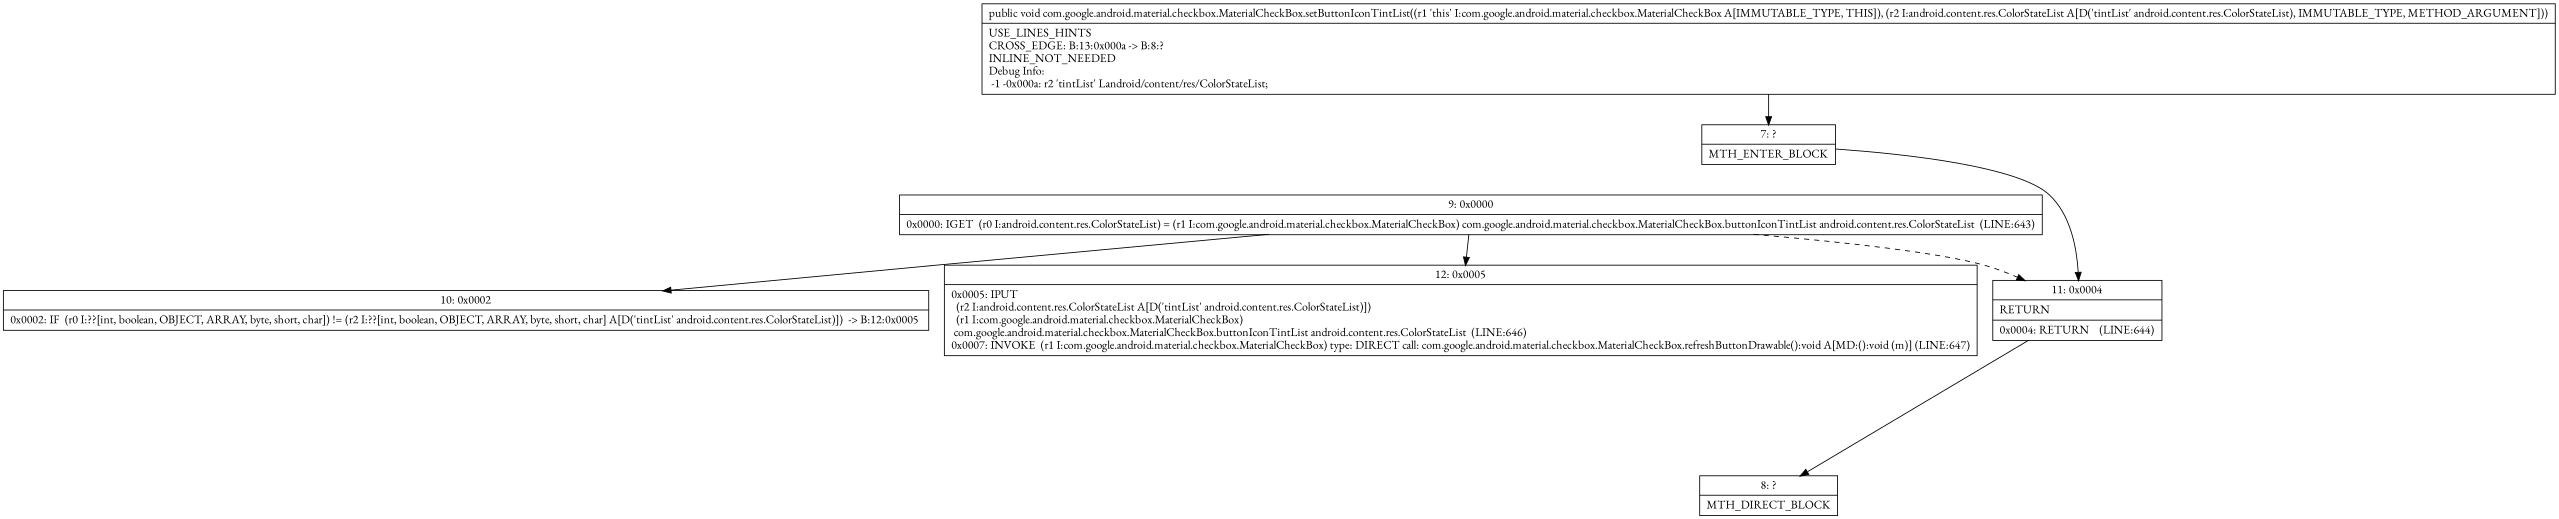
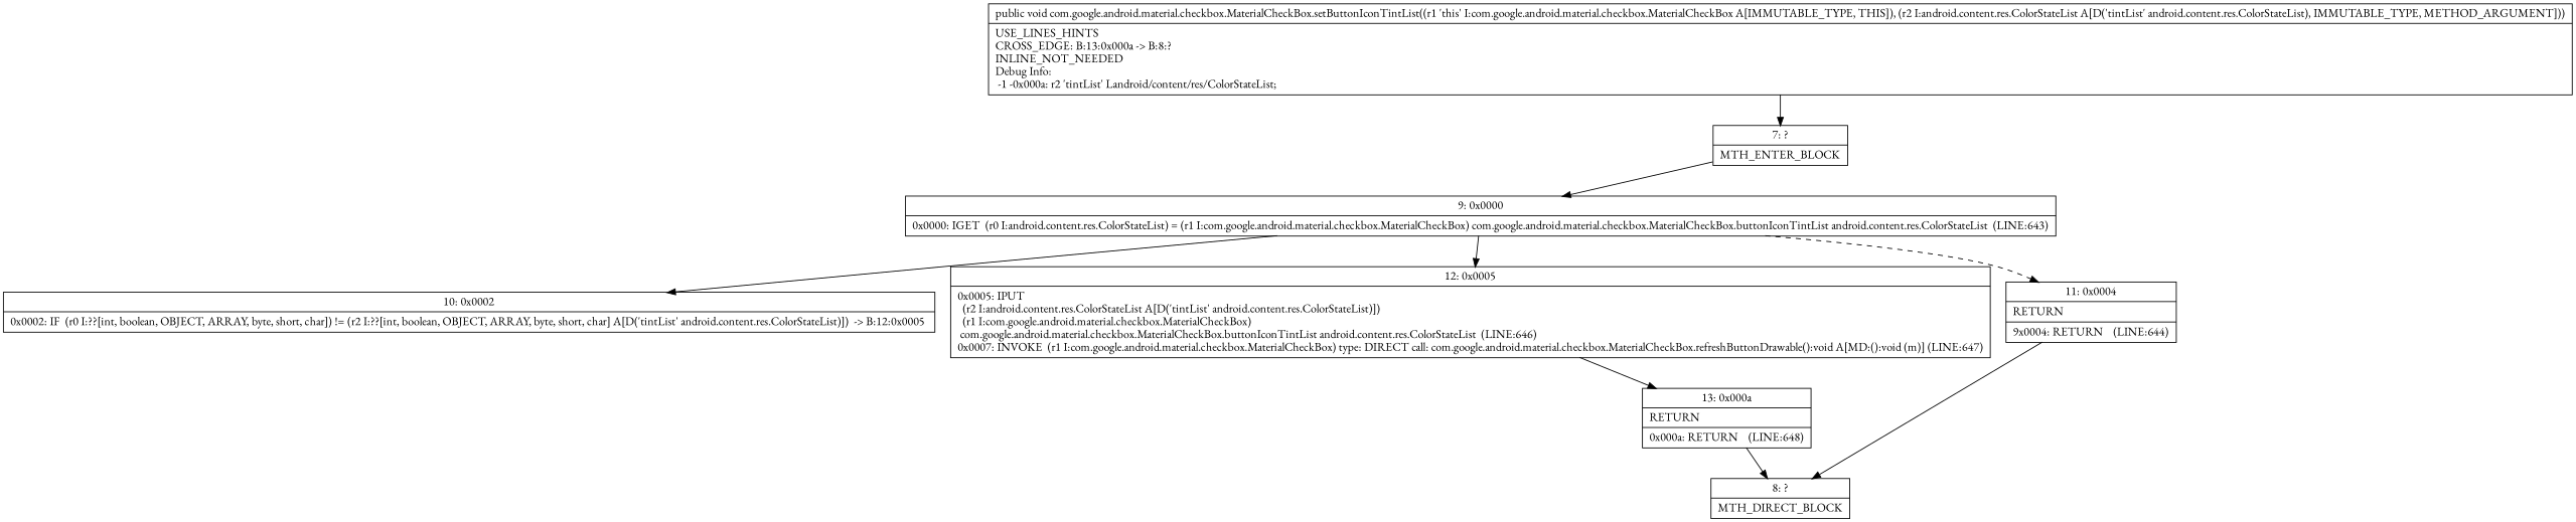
  digraph {
    fontname="EB Garamond"
    node [fontname="EB Garamond" shape=record]
    edge [fontname="EB Garamond"]
    n1 [label="{7\:\ ?|MTH_ENTER_BLOCK\l}"]
    n2 [label="{9\:\ 0x0000|0x0000: IGET  (r0 I:android.content.res.ColorStateList) = (r1 I:com.google.android.material.checkbox.MaterialCheckBox) com.google.android.material.checkbox.MaterialCheckBox.buttonIconTintList android.content.res.ColorStateList  (LINE:643)\l}"]
    n3 [label="{10\:\ 0x0002|0x0002: IF  (r0 I:??[int, boolean, OBJECT, ARRAY, byte, short, char]) != (r2 I:??[int, boolean, OBJECT, ARRAY, byte, short, char] A[D('tintList' android.content.res.ColorStateList)])  \-\> B:12:0x0005 \l}"]
-   n4 [label="{11\:\ 0x0004|RETURN\l|0x0004: RETURN    (LINE:644)\l}"]
+   n4 [label="{11\:\ 0x0004|RETURN\l|9x0004: RETURN    (LINE:644)\l}"]
    n5 [label="{12\:\ 0x0005|0x0005: IPUT  \l  (r2 I:android.content.res.ColorStateList A[D('tintList' android.content.res.ColorStateList)])\l  (r1 I:com.google.android.material.checkbox.MaterialCheckBox)\l com.google.android.material.checkbox.MaterialCheckBox.buttonIconTintList android.content.res.ColorStateList  (LINE:646)\l0x0007: INVOKE  (r1 I:com.google.android.material.checkbox.MaterialCheckBox) type: DIRECT call: com.google.android.material.checkbox.MaterialCheckBox.refreshButtonDrawable():void A[MD:():void (m)] (LINE:647)\l}"]
    n6 [label="{8\:\ ?|MTH_DIRECT_BLOCK\l}"]
+   n7 [label="{13\:\ 0x000a|RETURN\l|0x000a: RETURN    (LINE:648)\l}"]
    n8 [label="{public void com.google.android.material.checkbox.MaterialCheckBox.setButtonIconTintList((r1 'this' I:com.google.android.material.checkbox.MaterialCheckBox A[IMMUTABLE_TYPE, THIS]), (r2 I:android.content.res.ColorStateList A[D('tintList' android.content.res.ColorStateList), IMMUTABLE_TYPE, METHOD_ARGUMENT]))  | USE_LINES_HINTS\lCROSS_EDGE: B:13:0x000a \-\> B:8:?\lINLINE_NOT_NEEDED\lDebug Info:\l  \-1 \-0x000a: r2 'tintList' Landroid\/content\/res\/ColorStateList;\l}"]
-   n1 -> n4
+   n1 -> n2
    n2 -> n3
    n2 -> n4 [style=dashed]
    n2 -> n5
    n4 -> n6
+   n5 -> n7
+   n7 -> n6
    n8 -> n1
  }
